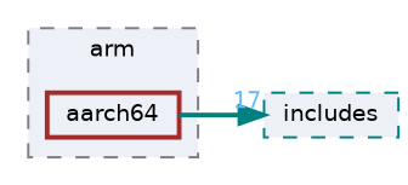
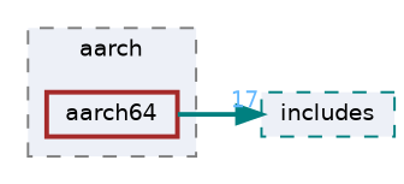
  digraph {
    compound=true
    rankdir=LR
    node [fillcolor="#edf0f7" fontname=Helvetica fontsize=10 shape=box]
    n1 [color=brown height=0.2 label=aarch64 style="filled,bold" width=0.4]
    n2 [color=teal height=0.2 label=includes style="filled,dashed" width=0.4]
    subgraph cluster_1 {
      bgcolor="#edf0f7"
      fontname=Helvetica
      fontsize=10
-     label=arm
+     label=aarch
      pencolor=grey50
      style="filled,dashed"
      n1
    }
    n1 -> n2 [color=teal fontcolor=steelblue1 fontname=Helvetica fontsize=10 headlabel=17 labeldistance=1.5 labelfontname=Helvetica labelfontsize=10 style=bold]
  }
